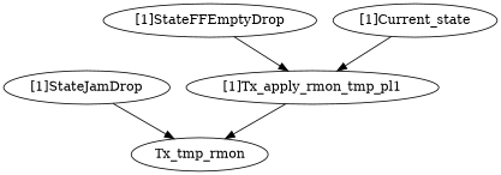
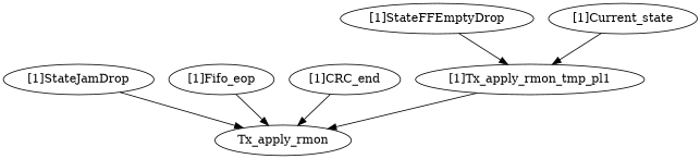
  strict digraph {
    node [complexity=7 importance=0.0476714890324 rank=0.00681021271891]
    "[1]Tx_apply_rmon_tmp_pl1" [complexity=1 importance=0.0343109640798 rank=0.0343109640798]
    "[1]StateFFEmptyDrop"
-   Tx_apply_rmon [complexity=0 importance=0.0196201165514 rank=0.0 label=Tx_tmp_rmon]
+   Tx_apply_rmon [complexity=0 importance=0.0196201165514 rank=0.0]
    "[1]StateJamDrop"
+   "[1]Fifo_eop" [importance=0.0869117221351 rank=0.012415960305]
    "[1]Current_state" [importance=0.0947681624803 rank=0.0135383089258]
+   "[1]CRC_end"
    "[1]Tx_apply_rmon_tmp_pl1" -> Tx_apply_rmon
    "[1]StateFFEmptyDrop" -> "[1]Tx_apply_rmon_tmp_pl1"
    "[1]StateJamDrop" -> Tx_apply_rmon
+   "[1]Fifo_eop" -> Tx_apply_rmon
    "[1]Current_state" -> "[1]Tx_apply_rmon_tmp_pl1"
+   "[1]CRC_end" -> Tx_apply_rmon
  }
